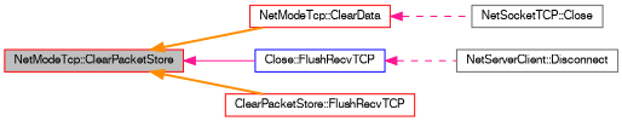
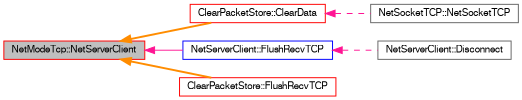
  digraph {
    rankdir=LR
    node [color=red fillcolor=white fontname=FreeSans fontsize=10 shape=record style=filled]
    edge [color=deeppink dir=back fontname=FreeSans fontsize=10 labelfontname=FreeSans labelfontsize=10 style=bold]
-   n1 [fillcolor=grey75 fontcolor=black height=0.2 label="NetModeTcp::ClearPacketStore" width=0.4]
-   n2 [height=0.2 label="NetModeTcp::ClearData" width=0.4]
-   n3 [color=blue height=0.2 label="Close::FlushRecvTCP" width=0.4]
+   n1 [fillcolor=grey75 fontcolor=black height=0.2 label="NetModeTcp::NetServerClient" width=0.4]
+   n2 [height=0.2 label="ClearPacketStore::ClearData" width=0.4]
+   n3 [color=blue height=0.2 label="NetServerClient::FlushRecvTCP" width=0.4]
    n4 [height=0.2 label="ClearPacketStore::FlushRecvTCP" width=0.4]
-   n5 [color=gray40 height=0.2 label="NetSocketTCP::Close" width=0.4]
+   n5 [color=gray40 height=0.2 label="NetSocketTCP::NetSocketTCP" width=0.4]
    n6 [color=gray40 height=0.2 label="NetServerClient::Disconnect" width=0.4]
    n1 -> n2 [color=darkorange]
    n1 -> n3 [style=solid]
    n1 -> n4 [color=darkorange]
    n2 -> n5 [style=dashed]
    n3 -> n6 [style=dashed]
  }
